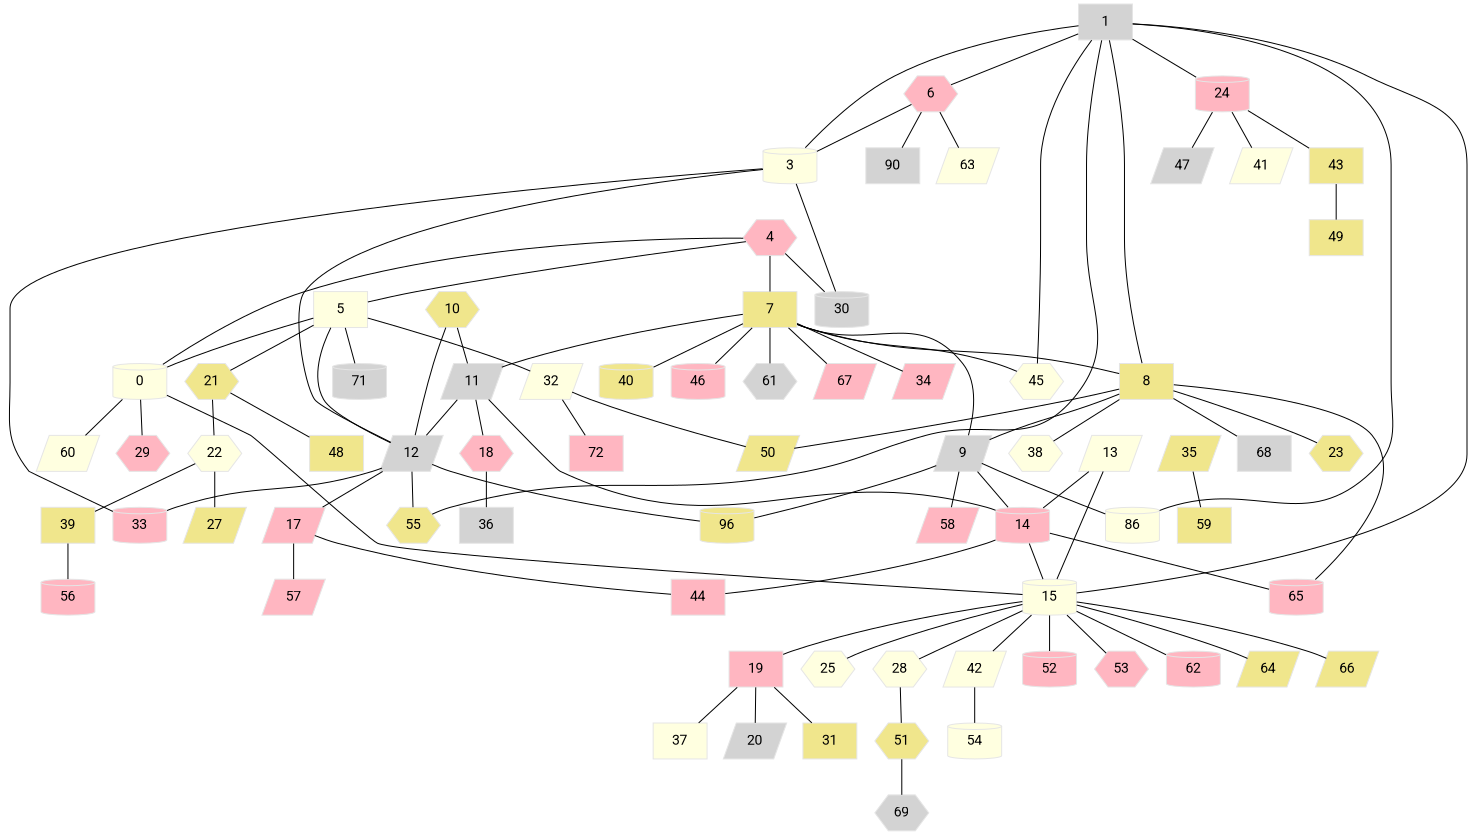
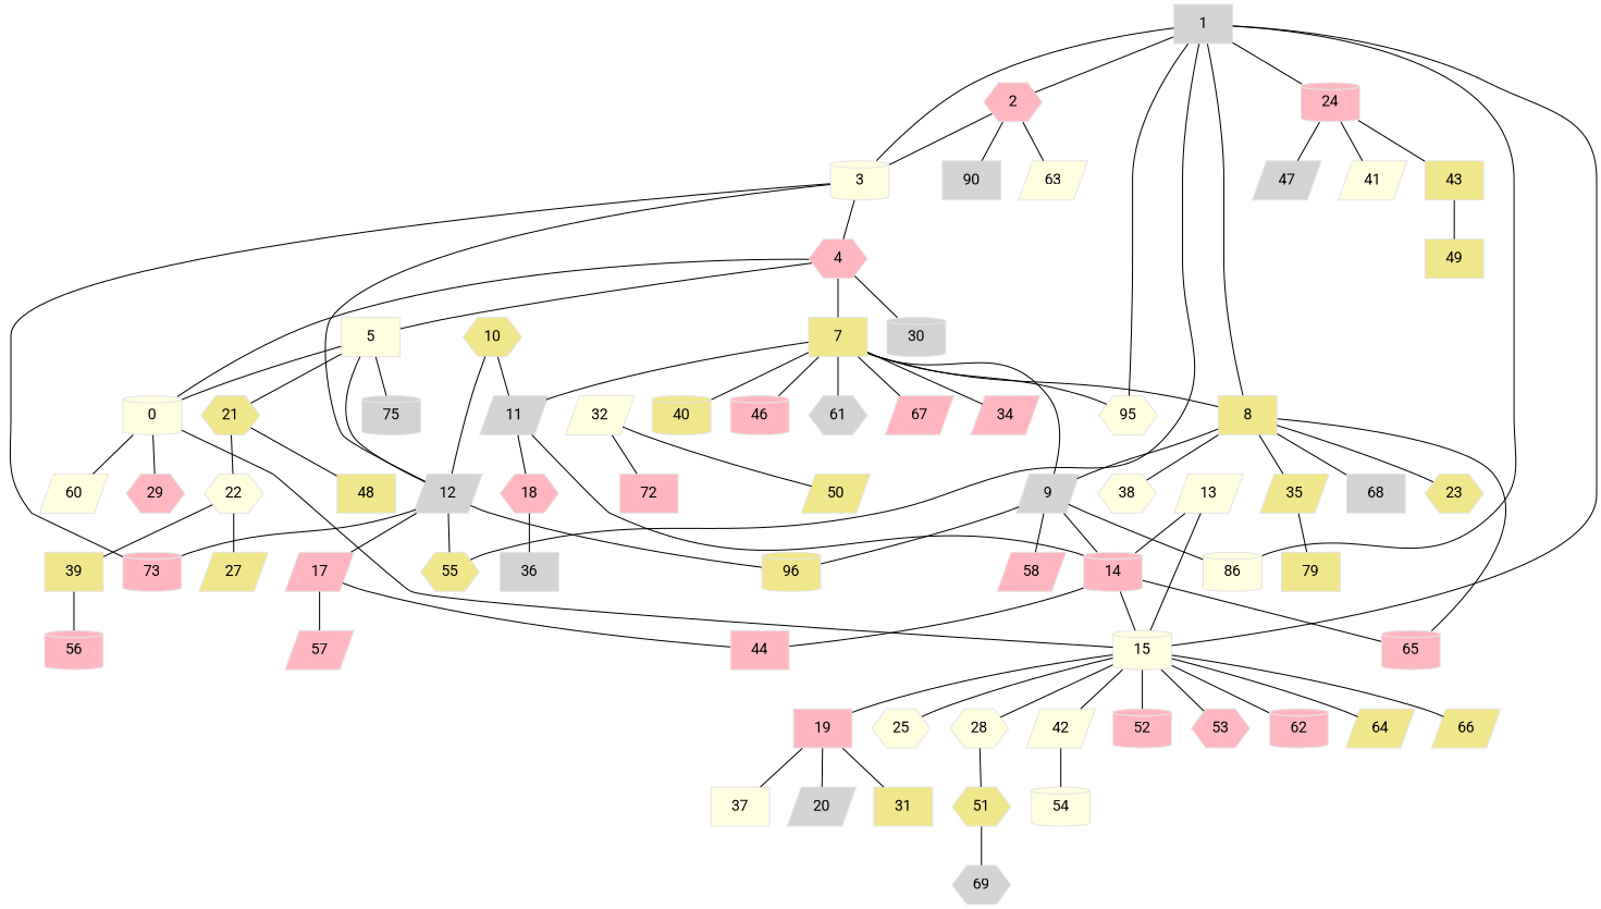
  graph {
    fontname=Roboto
    node [color=gray90 fillcolor=lightpink fontname=Roboto shape=parallelogram style=filled]
    edge [fontname=Roboto]
    1 [fillcolor=lightgrey shape=box]
-   2 [shape=hexagon label=6]
+   2 [shape=hexagon]
    3 [fillcolor=lightyellow shape=cylinder]
    8 [fillcolor=khaki shape=box]
    15 [fillcolor=lightyellow shape=cylinder]
    n6 [fillcolor=lightyellow label=86 shape=cylinder]
    24 [shape=cylinder]
-   45 [fillcolor=lightyellow shape=hexagon]
+   45 [fillcolor=lightyellow shape=hexagon label=95]
    55 [fillcolor=khaki shape=hexagon]
    63 [fillcolor=lightyellow]
    n11 [fillcolor=lightgrey label=90 shape=box]
    4 [shape=hexagon]
    12 [fillcolor=lightgrey]
-   33 [shape=cylinder]
+   33 [shape=cylinder label=73]
    9 [fillcolor=lightgrey]
    23 [fillcolor=khaki shape=hexagon]
    35 [fillcolor=khaki]
    38 [fillcolor=lightyellow shape=hexagon]
    65 [shape=cylinder]
    68 [fillcolor=lightgrey shape=box]
    19 [shape=box]
    25 [fillcolor=lightyellow shape=hexagon]
    28 [fillcolor=lightyellow shape=hexagon]
    42 [fillcolor=lightyellow]
    52 [shape=cylinder]
    53 [shape=hexagon]
    62 [shape=cylinder]
    64 [fillcolor=khaki]
    66 [fillcolor=khaki]
    41 [fillcolor=lightyellow]
    43 [fillcolor=khaki shape=box]
    47 [fillcolor=lightgrey]
    5 [fillcolor=lightyellow shape=box]
    n34 [fillcolor=lightyellow label=0 shape=cylinder]
    7 [fillcolor=khaki shape=box]
    30 [fillcolor=lightgrey shape=cylinder]
    n37 [fillcolor=khaki label=96 shape=cylinder]
    17
    21 [fillcolor=khaki shape=hexagon]
    32 [fillcolor=lightyellow]
-   71 [fillcolor=lightgrey shape=cylinder]
+   71 [fillcolor=lightgrey shape=cylinder label=75]
    29 [shape=hexagon]
    60 [fillcolor=lightyellow]
    11 [fillcolor=lightgrey]
    34
    40 [fillcolor=khaki shape=cylinder]
    46 [shape=cylinder]
    61 [fillcolor=lightgrey shape=hexagon]
    67
    22 [fillcolor=lightyellow shape=hexagon]
    48 [fillcolor=khaki shape=box]
    50 [fillcolor=khaki]
    72 [shape=box]
    14 [shape=cylinder]
    58
    18 [shape=hexagon]
-   59 [fillcolor=khaki shape=box]
+   59 [fillcolor=khaki shape=box label=79]
    44 [shape=box]
    10 [fillcolor=khaki shape=hexagon]
    36 [fillcolor=lightgrey shape=box]
    57
    13 [fillcolor=lightyellow]
    20 [fillcolor=lightgrey]
    31 [fillcolor=khaki shape=box]
    37 [fillcolor=lightyellow shape=box]
    51 [fillcolor=khaki shape=hexagon]
    54 [fillcolor=lightyellow shape=cylinder]
    27 [fillcolor=khaki]
    39 [fillcolor=khaki shape=box]
    56 [shape=cylinder]
    49 [fillcolor=khaki shape=box]
    69 [fillcolor=lightgrey shape=hexagon]
    1 -- 2
    1 -- 3
    1 -- 8
    1 -- 15
    1 -- n6
    1 -- 24
    1 -- 45
    1 -- 55
    2 -- 3
    2 -- 63
    2 -- n11
-   3 -- 30
+   3 -- 4
    3 -- 12
    3 -- 33
    8 -- 9
    8 -- 23
-   8 -- 50
+   8 -- 35
    8 -- 38
    8 -- 65
    8 -- 68
    15 -- 19
    15 -- 25
    15 -- 28
    15 -- 42
    15 -- 52
    15 -- 53
    15 -- 62
    15 -- 64
    15 -- 66
    24 -- 41
    24 -- 43
    24 -- 47
    4 -- 5
    4 -- n34
    4 -- 7
    4 -- 30
    12 -- 55
    12 -- 33
    12 -- n37
    12 -- 17
    9 -- n6
    9 -- n37
    9 -- 14
    9 -- 58
    35 -- 59
    19 -- 20
    19 -- 31
    19 -- 37
    28 -- 51
    42 -- 54
    43 -- 49
    5 -- 12
    5 -- n34
    5 -- 21
-   5 -- 32
    5 -- 71
    n34 -- 15
    n34 -- 29
    n34 -- 60
    7 -- 8
    7 -- 45
    7 -- 9
    7 -- 11
    7 -- 34
    7 -- 40
    7 -- 46
    7 -- 61
    7 -- 67
    17 -- 44
    17 -- 57
    21 -- 22
    21 -- 48
    32 -- 50
    32 -- 72
-   11 -- 12
    11 -- 14
    11 -- 18
    22 -- 27
    22 -- 39
    14 -- 15
    14 -- 65
    14 -- 44
    18 -- 36
    10 -- 12
    10 -- 11
    13 -- 15
    13 -- 14
    51 -- 69
    39 -- 56
  }
